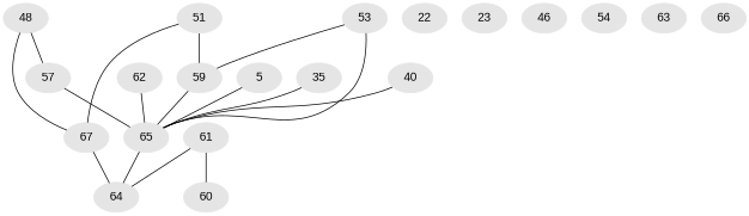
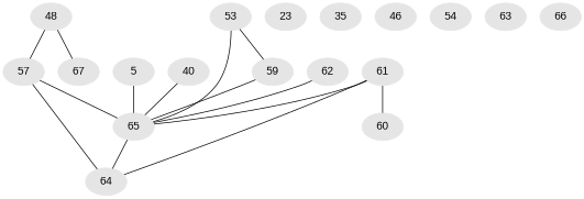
  graph {
    fontname="Liberation Sans"
    node [color=gray90 fontname="Liberation Sans" style=filled]
    edge [fontname="Liberation Sans"]
    65 [super="+43+20+32"]
    64 [super="+26+34+49"]
    5
-   22
    23
    35
    40 [super="+38"]
    46
    57 [super="+21+8+12+44+55+36"]
    48
    67 [super="+52+41+10+31"]
    59 [super="+9+15+58+50"]
-   51
    53
    n15 [label=54]
    61 [super="+54"]
    60
    62 [super="+45+47"]
    63
    66
    65 -- 64
    5 -- 65
    40 -- 65
    57 -- 65 [weight=5]
-   67 -- 64 [weight=3]
+   57 -- 64 [weight=3]
    48 -- 57
    48 -- 67
    59 -- 65
-   51 -- 67
-   51 -- 59 [weight=2]
    53 -- 65 [weight=2]
    53 -- 59
-   35 -- 65
+   61 -- 65
    61 -- 64 [weight=2]
    61 -- 60
    62 -- 65
  }
